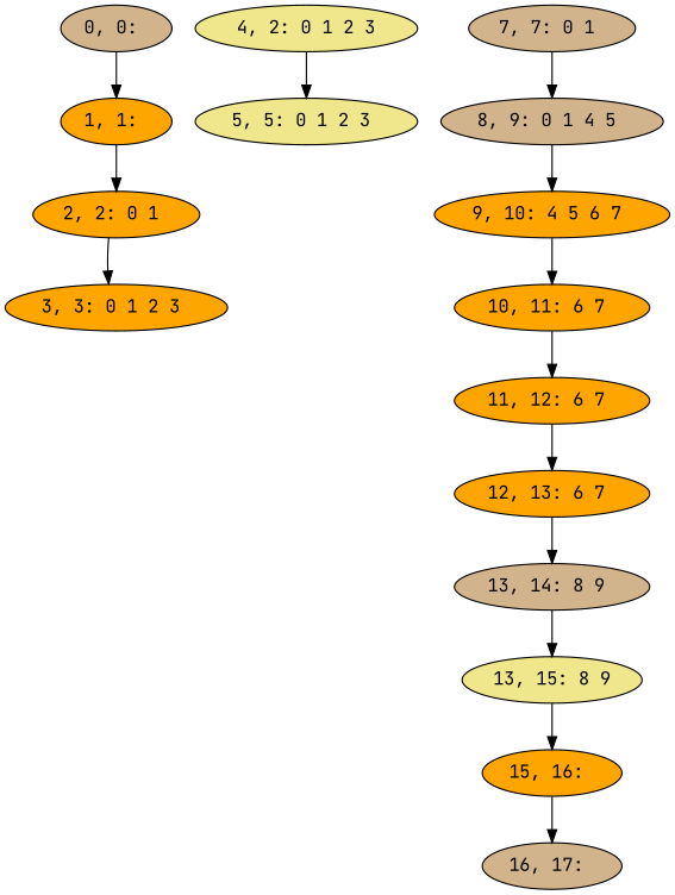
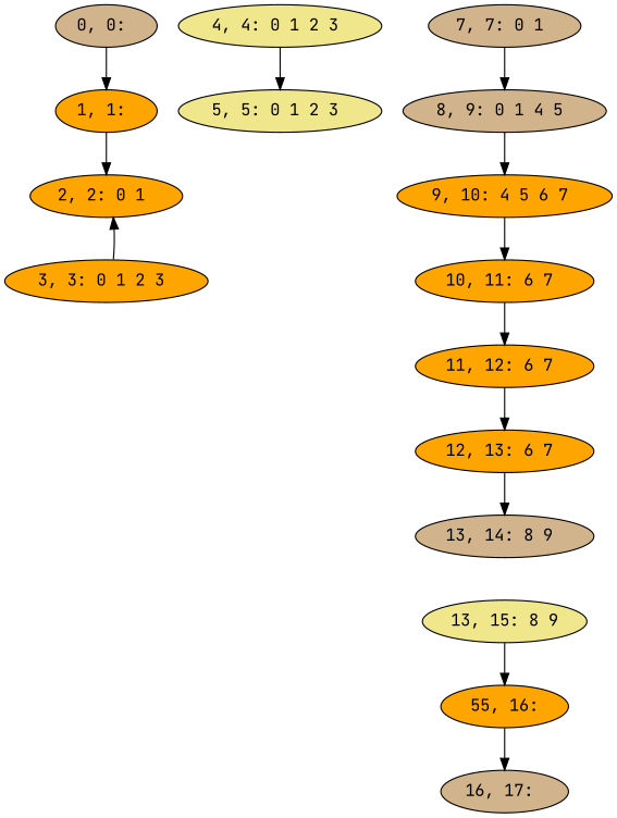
  digraph {
    fontname="JetBrains Mono"
    node [fillcolor=orange fontname="JetBrains Mono" style=filled]
    edge [fontname="JetBrains Mono"]
    n1 [fillcolor=tan label="0, 0: "]
    n2 [label="1, 1: "]
    n3 [label="2, 2: 0 1 "]
    n4 [label="3, 3: 0 1 2 3 "]
-   n5 [fillcolor=khaki label="4, 2: 0 1 2 3"]
+   n5 [fillcolor=khaki label="4, 4: 0 1 2 3 "]
    n6 [fillcolor=khaki label="5, 5: 0 1 2 3 "]
    n7 [fillcolor=tan label="7, 7: 0 1 "]
    n8 [fillcolor=tan label="8, 9: 0 1 4 5 "]
    n9 [label="9, 10: 4 5 6 7 "]
    n10 [label="10, 11: 6 7 "]
    n11 [label="11, 12: 6 7 "]
    n12 [label="12, 13: 6 7 "]
    n13 [fillcolor=tan label="13, 14: 8 9 "]
    n14 [fillcolor=khaki label="13, 15: 8 9"]
-   n15 [label="15, 16: "]
+   n15 [label="55, 16:"]
    n16 [fillcolor=tan label="16, 17: "]
    n1 -> n2
    n2 -> n3
-   n3 -> n4
+   n4 -> n3
    n5 -> n6
    n7 -> n8
    n8 -> n9
    n9 -> n10
    n10 -> n11
    n11 -> n12
    n12 -> n13
-   n13 -> n14
    n14 -> n15
    n15 -> n16
  }
